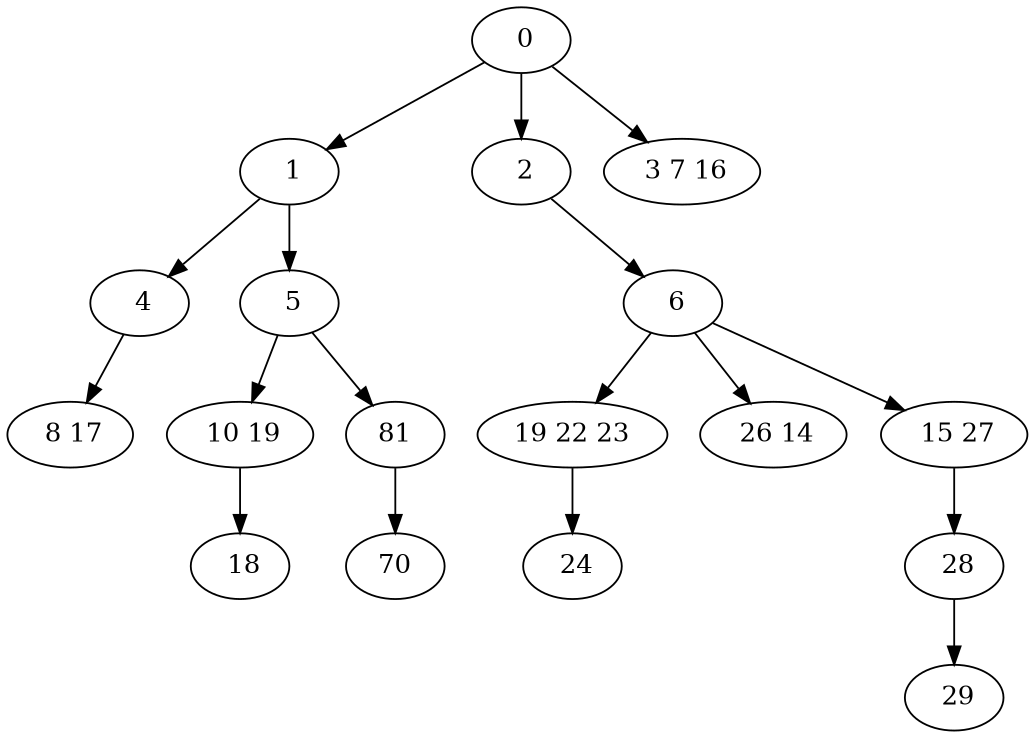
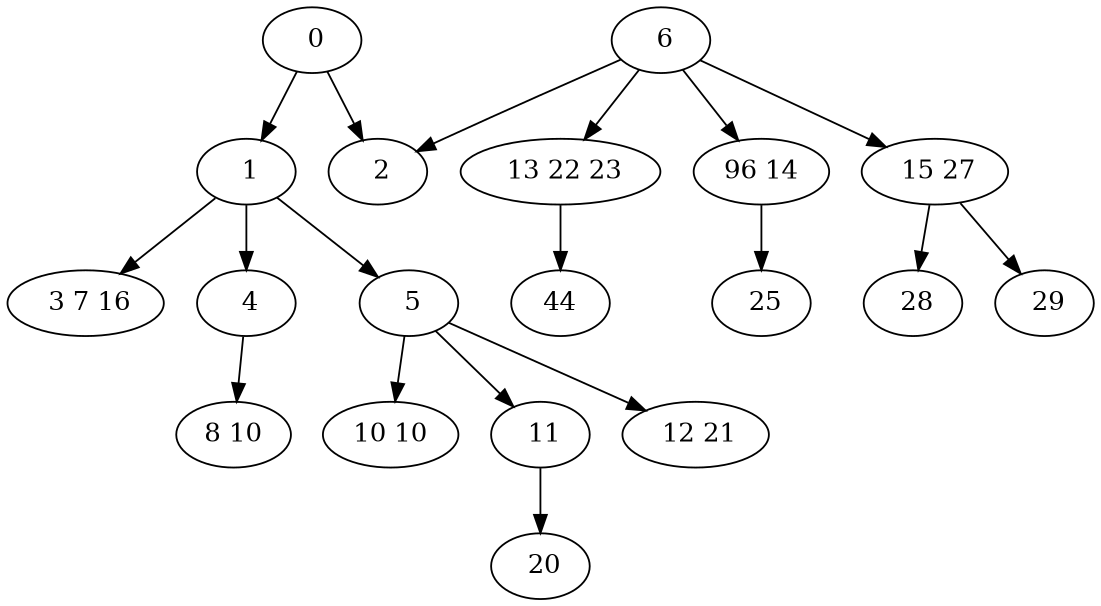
  digraph {
    " 0"
    " 1"
    " 2"
    " 3 7 16"
    " 4"
    " 5"
    " 6"
-   " 8 17"
-   " 10 19"
-   " 11" [label=81]
-   " 13 22 23" [label="19 22 23"]
-   " 26 14"
+   " 8 17" [label="8 10"]
+   " 10 19" [label="10 10"]
+   " 11"
+   " 12 21"
+   " 13 22 23"
+   " 26 14" [label="96 14"]
    " 15 27"
-   " 18"
-   " 20" [label=70]
-   " 24"
+   " 20"
+   " 24" [label=44]
+   " 25"
    " 28"
    " 29"
    " 0" -> " 1"
    " 0" -> " 2"
-   " 0" -> " 3 7 16"
+   " 1" -> " 3 7 16"
    " 1" -> " 4"
    " 1" -> " 5"
-   " 2" -> " 6"
+   " 6" -> " 2"
    " 4" -> " 8 17"
    " 5" -> " 10 19"
    " 5" -> " 11"
+   " 5" -> " 12 21"
    " 6" -> " 13 22 23"
    " 6" -> " 26 14"
    " 6" -> " 15 27"
-   " 10 19" -> " 18"
    " 11" -> " 20"
    " 13 22 23" -> " 24"
+   " 26 14" -> " 25"
    " 15 27" -> " 28"
-   " 28" -> " 29"
+   " 15 27" -> " 29"
  }
